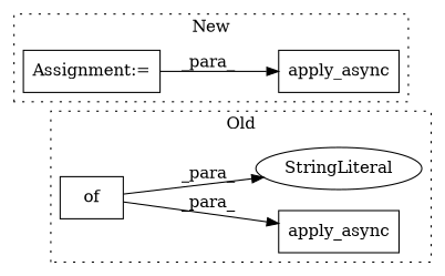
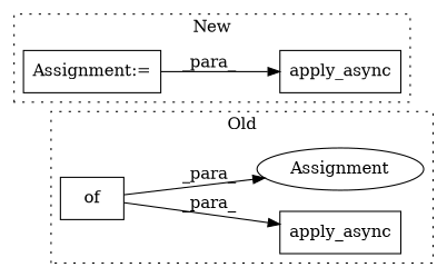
  digraph {
    rankdir=LR
    node [a=32 l="12,1" shape=box]
    n1 [label=apply_async s="1325,1381"]
    n2 [l="3,1" label=of s="1341,1380"]
-   n3 [a=45 l=14 label=StringLiteral s=1344 shape=ellipse]
+   n3 [a=45 l=14 label=Assignment s=1344 shape=ellipse]
    n4 [label=apply_async s="1510,1557"]
    n5 [a=7 l=12 label="Assignment:=" s=1313]
    subgraph cluster_1 {
      label=Old
      style=dotted
      n1
      n2
      n3
    }
    subgraph cluster_2 {
      label=New
      style=dotted
      n4
      n5
    }
    n2 -> n1 [label=_para_]
    n2 -> n3 [label=_para_]
    n5 -> n4 [label=_para_]
  }
